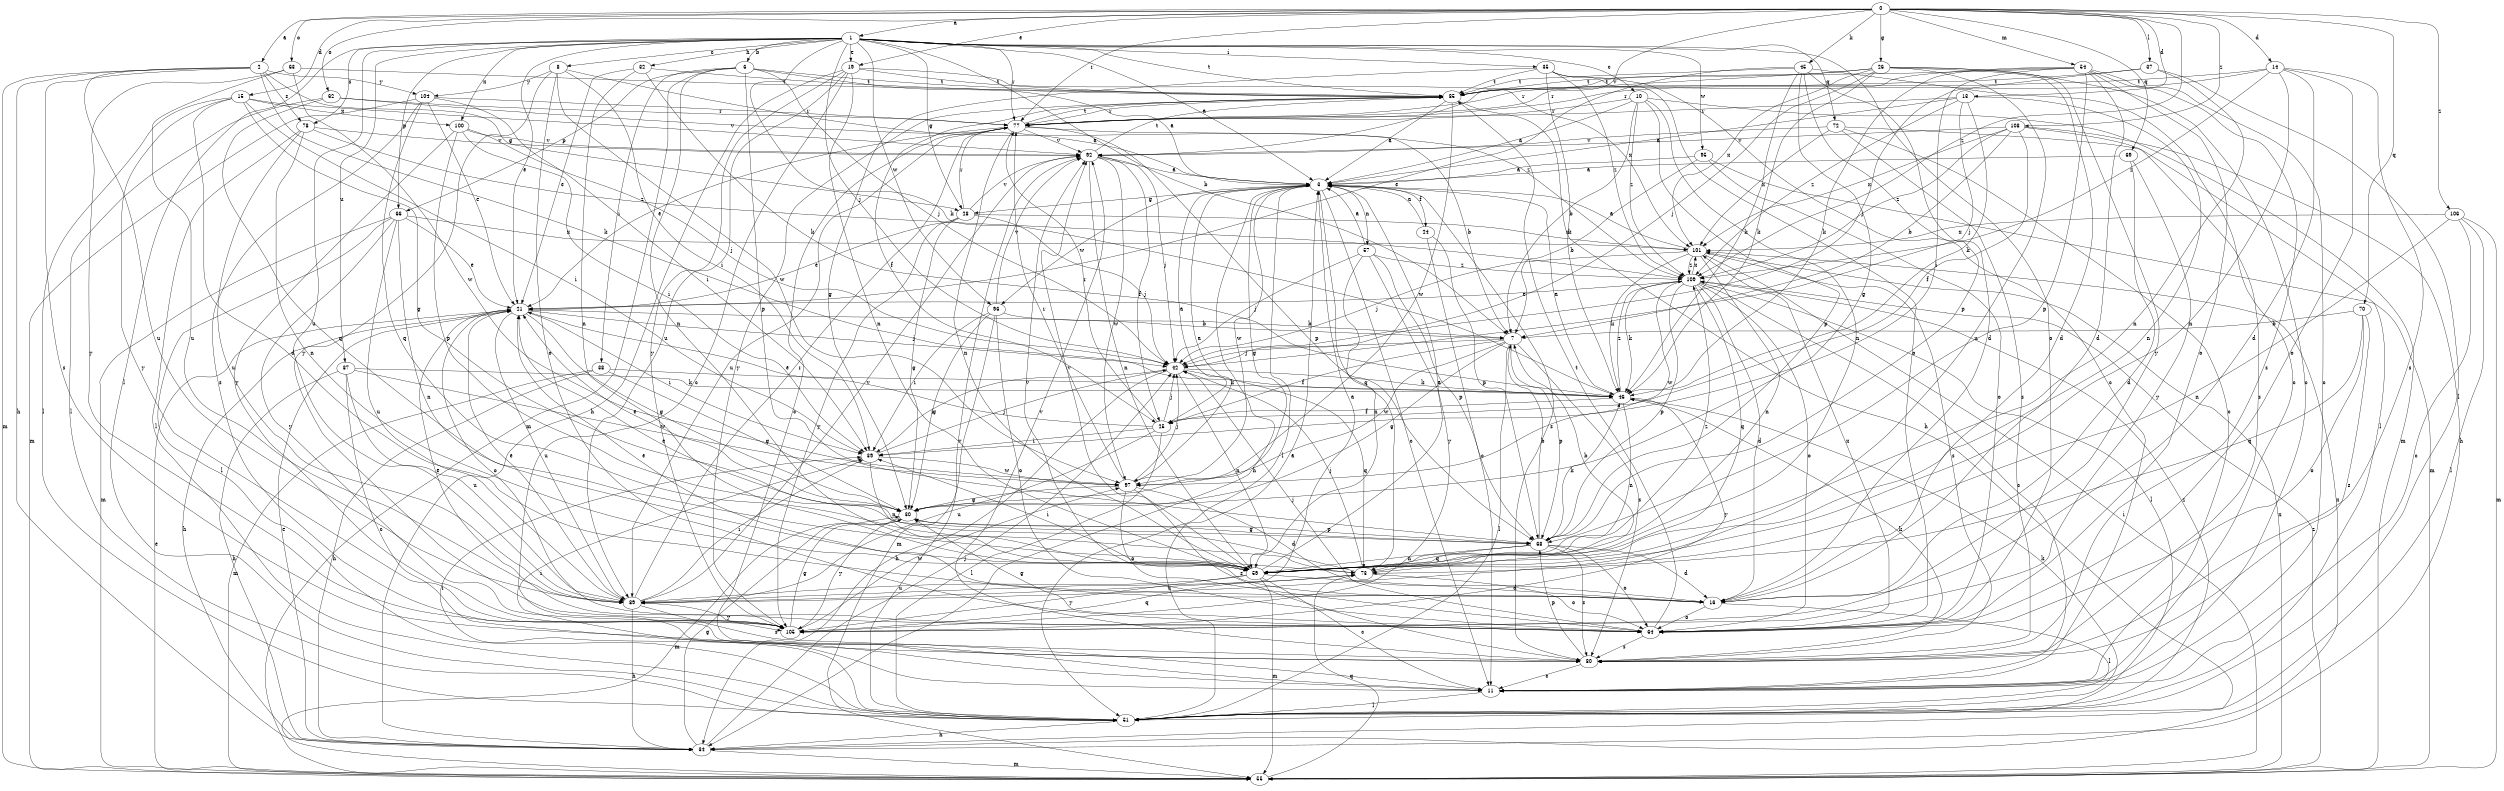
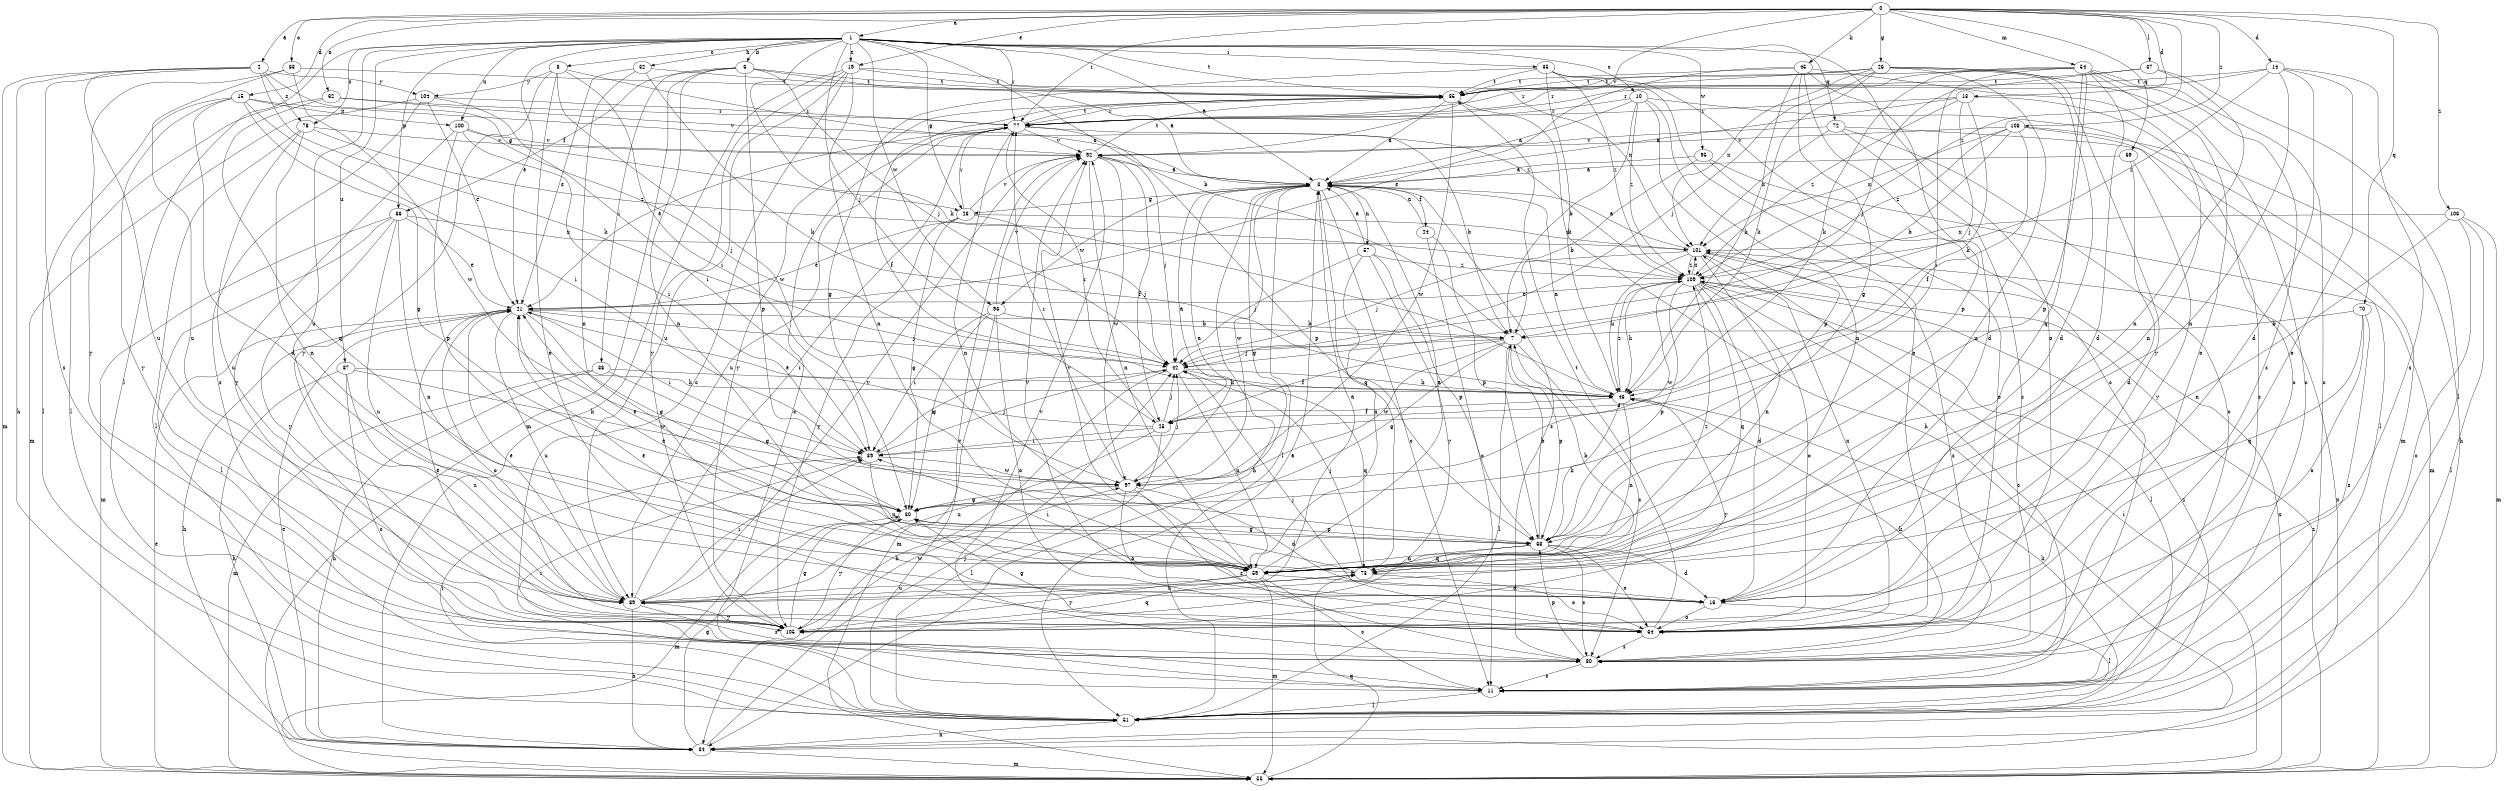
  strict digraph {
    0
    1
    2
    13
    14
    15
    19
    26
    45
    n10 [label=37]
    54
    62
    63
    69
    70
    77
    92
    106
    108
    109
    3
    6
    7
    8
    10
    21
    28
    32
    35
    42
    46
    51
    64
    66
    72
    78
    85
    87
    89
    95
    96
    100
    34
    55
    80
    104
    59
    16
    30
    39
    105
    11
    101
    68
    73
    97
    25
    24
    57
    38
    0 -> 1 [label=a]
    0 -> 2 [label=a]
    0 -> 13 [label=d]
    0 -> 14 [label=d]
    0 -> 15 [label=d]
    0 -> 19 [label=e]
    0 -> 26 [label=g]
    0 -> 45 [label=k]
    0 -> n10 [label=l]
    0 -> 54 [label=m]
    0 -> 62 [label=o]
    0 -> 63 [label=o]
    0 -> 69 [label=q]
    0 -> 70 [label=q]
    0 -> 77 [label=r]
    0 -> 92 [label=v]
    0 -> 106 [label=z]
    0 -> 108 [label=z]
    0 -> 109 [label=z]
    1 -> 19 [label=e]
    1 -> 77 [label=r]
    1 -> 3 [label=a]
    1 -> 6 [label=b]
    1 -> 7 [label=b]
    1 -> 8 [label=c]
    1 -> 10 [label=c]
    1 -> 21 [label=e]
    1 -> 28 [label=g]
    1 -> 32 [label=h]
    1 -> 35 [label=i]
    1 -> 42 [label=j]
    1 -> 46 [label=k]
    1 -> 51 [label=l]
    1 -> 64 [label=o]
    1 -> 66 [label=p]
    1 -> 72 [label=q]
    1 -> 78 [label=s]
    1 -> 85 [label=t]
    1 -> 87 [label=u]
    1 -> 89 [label=u]
    1 -> 95 [label=w]
    1 -> 96 [label=w]
    1 -> 100 [label=x]
    2 -> 28 [label=g]
    2 -> 46 [label=k]
    2 -> 78 [label=s]
    2 -> 89 [label=u]
    2 -> 34 [label=h]
    2 -> 55 [label=m]
    2 -> 80 [label=s]
    2 -> 104 [label=y]
    13 -> 77 [label=r]
    13 -> 109 [label=z]
    13 -> 3 [label=a]
    13 -> 42 [label=j]
    13 -> 46 [label=k]
    13 -> 59 [label=n]
    14 -> 77 [label=r]
    14 -> 109 [label=z]
    14 -> 64 [label=o]
    14 -> 85 [label=t]
    14 -> 80 [label=s]
    14 -> 59 [label=n]
    14 -> 16 [label=d]
    15 -> 92 [label=v]
    15 -> 51 [label=l]
    15 -> 100 [label=x]
    15 -> 16 [label=d]
    15 -> 30 [label=g]
    15 -> 39 [label=i]
    15 -> 105 [label=y]
    19 -> 85 [label=t]
    19 -> 89 [label=u]
    19 -> 34 [label=h]
    19 -> 59 [label=n]
    19 -> 105 [label=y]
    19 -> 11 [label=c]
    19 -> 101 [label=x]
    26 -> 77 [label=r]
    26 -> 42 [label=j]
    26 -> 46 [label=k]
    26 -> 85 [label=t]
    26 -> 89 [label=u]
    26 -> 16 [label=d]
    26 -> 105 [label=y]
    26 -> 11 [label=c]
    26 -> 101 [label=x]
    45 -> 21 [label=e]
    45 -> 46 [label=k]
    45 -> 85 [label=t]
    45 -> 16 [label=d]
    45 -> 30 [label=g]
    45 -> 11 [label=c]
    45 -> 68 [label=p]
    n10 -> 42 [label=j]
    n10 -> 51 [label=l]
    n10 -> 85 [label=t]
    n10 -> 59 [label=n]
    54 -> 77 [label=r]
    54 -> 46 [label=k]
    54 -> 64 [label=o]
    54 -> 85 [label=t]
    54 -> 80 [label=s]
    54 -> 16 [label=d]
    54 -> 39 [label=i]
    54 -> 11 [label=c]
    54 -> 68 [label=p]
    62 -> 77 [label=r]
    62 -> 3 [label=a]
    62 -> 51 [label=l]
    62 -> 73 [label=q]
    63 -> 85 [label=t]
    63 -> 89 [label=u]
    63 -> 105 [label=y]
    63 -> 97 [label=w]
    69 -> 3 [label=a]
    69 -> 16 [label=d]
    69 -> 105 [label=y]
    70 -> 7 [label=b]
    70 -> 64 [label=o]
    70 -> 80 [label=s]
    70 -> 73 [label=q]
    77 -> 92 [label=v]
    77 -> 7 [label=b]
    77 -> 21 [label=e]
    77 -> 85 [label=t]
    77 -> 89 [label=u]
    77 -> 59 [label=n]
    77 -> 11 [label=c]
    77 -> 68 [label=p]
    92 -> 3 [label=a]
    92 -> 42 [label=j]
    92 -> 85 [label=t]
    92 -> 59 [label=n]
    92 -> 97 [label=w]
    92 -> 25 [label=f]
    106 -> 51 [label=l]
    106 -> 55 [label=m]
    106 -> 59 [label=n]
    106 -> 11 [label=c]
    106 -> 101 [label=x]
    108 -> 92 [label=v]
    108 -> 109 [label=z]
    108 -> 7 [label=b]
    108 -> 34 [label=h]
    108 -> 80 [label=s]
    108 -> 101 [label=x]
    108 -> 25 [label=f]
    109 -> 21 [label=e]
    109 -> 46 [label=k]
    109 -> 51 [label=l]
    109 -> 64 [label=o]
    109 -> 16 [label=d]
    109 -> 11 [label=c]
    109 -> 101 [label=x]
    109 -> 68 [label=p]
    109 -> 73 [label=q]
    109 -> 97 [label=w]
    3 -> 28 [label=g]
    3 -> 51 [label=l]
    3 -> 96 [label=w]
    3 -> 34 [label=h]
    3 -> 80 [label=s]
    3 -> 30 [label=g]
    3 -> 11 [label=c]
    3 -> 73 [label=q]
    3 -> 97 [label=w]
    3 -> 24 [label=f]
    3 -> 57 [label=n]
    6 -> 3 [label=a]
    6 -> 42 [label=j]
-   6 -> 66 [label=p]
+   6 -> 66 [label=f]
    6 -> 85 [label=t]
    6 -> 55 [label=m]
    6 -> 59 [label=n]
    6 -> 68 [label=p]
    6 -> 38 [label=i]
    7 -> 42 [label=j]
    7 -> 51 [label=l]
    7 -> 80 [label=s]
    7 -> 30 [label=g]
    7 -> 68 [label=p]
    7 -> 97 [label=w]
    7 -> 25 [label=f]
    8 -> 109 [label=z]
    8 -> 64 [label=o]
    8 -> 104 [label=y]
    8 -> 39 [label=i]
    8 -> 105 [label=y]
    8 -> 97 [label=w]
    10 -> 77 [label=r]
    10 -> 109 [label=z]
    10 -> 3 [label=a]
    10 -> 7 [label=b]
    10 -> 55 [label=m]
    10 -> 59 [label=n]
    10 -> 68 [label=p]
    21 -> 7 [label=b]
    21 -> 42 [label=j]
    21 -> 64 [label=o]
    21 -> 89 [label=u]
    21 -> 34 [label=h]
    21 -> 30 [label=g]
    21 -> 39 [label=i]
    28 -> 77 [label=r]
    28 -> 92 [label=v]
    28 -> 21 [label=e]
    28 -> 42 [label=j]
    28 -> 30 [label=g]
    28 -> 105 [label=y]
    28 -> 101 [label=x]
    32 -> 21 [label=e]
    32 -> 46 [label=k]
    32 -> 85 [label=t]
    32 -> 59 [label=n]
    35 -> 109 [label=z]
    35 -> 46 [label=k]
    35 -> 64 [label=o]
    35 -> 85 [label=t]
    35 -> 30 [label=g]
    35 -> 11 [label=c]
    42 -> 46 [label=k]
    42 -> 34 [label=h]
    42 -> 59 [label=n]
    42 -> 39 [label=i]
    42 -> 73 [label=q]
    46 -> 109 [label=z]
    46 -> 3 [label=a]
    46 -> 59 [label=n]
    46 -> 105 [label=y]
    46 -> 25 [label=f]
    51 -> 92 [label=v]
    51 -> 109 [label=z]
    51 -> 3 [label=a]
    51 -> 46 [label=k]
    51 -> 34 [label=h]
    51 -> 39 [label=i]
    64 -> 21 [label=e]
    64 -> 42 [label=j]
    64 -> 85 [label=t]
    64 -> 80 [label=s]
    64 -> 30 [label=g]
    64 -> 101 [label=x]
    66 -> 21 [label=e]
    66 -> 51 [label=l]
    66 -> 89 [label=u]
    66 -> 55 [label=m]
    66 -> 59 [label=n]
    66 -> 105 [label=y]
    66 -> 101 [label=x]
    72 -> 92 [label=v]
    72 -> 51 [label=l]
    72 -> 80 [label=s]
    72 -> 11 [label=c]
    72 -> 101 [label=x]
    78 -> 92 [label=v]
    78 -> 109 [label=z]
    78 -> 51 [label=l]
    78 -> 89 [label=u]
    78 -> 59 [label=n]
    85 -> 77 [label=r]
    85 -> 3 [label=a]
    85 -> 34 [label=h]
    85 -> 105 [label=y]
    85 -> 97 [label=w]
    85 -> 25 [label=f]
    87 -> 46 [label=k]
    87 -> 89 [label=u]
    87 -> 34 [label=h]
    87 -> 11 [label=c]
    87 -> 97 [label=w]
    89 -> 77 [label=r]
    89 -> 92 [label=v]
    89 -> 3 [label=a]
    89 -> 21 [label=e]
    89 -> 34 [label=h]
    89 -> 80 [label=s]
    89 -> 39 [label=i]
    89 -> 105 [label=y]
    95 -> 3 [label=a]
    95 -> 7 [label=b]
    95 -> 64 [label=o]
    95 -> 55 [label=m]
    96 -> 92 [label=v]
    96 -> 7 [label=b]
    96 -> 64 [label=o]
    96 -> 55 [label=m]
    96 -> 30 [label=g]
    96 -> 39 [label=i]
    100 -> 92 [label=v]
    100 -> 42 [label=j]
    100 -> 39 [label=i]
    100 -> 105 [label=y]
    100 -> 68 [label=p]
    34 -> 21 [label=e]
    34 -> 42 [label=j]
    34 -> 55 [label=m]
    34 -> 30 [label=g]
    34 -> 101 [label=x]
    55 -> 109 [label=z]
    55 -> 21 [label=e]
    55 -> 101 [label=x]
    55 -> 73 [label=q]
    80 -> 92 [label=v]
    80 -> 46 [label=k]
    80 -> 11 [label=c]
    80 -> 68 [label=p]
    104 -> 77 [label=r]
    104 -> 21 [label=e]
    104 -> 55 [label=m]
    104 -> 80 [label=s]
    104 -> 39 [label=i]
-   104 -> 73 [label=q]
+   54 -> 73 [label=q]
    59 -> 92 [label=v]
    59 -> 109 [label=z]
    59 -> 3 [label=a]
    59 -> 89 [label=u]
    59 -> 55 [label=m]
    59 -> 16 [label=d]
    59 -> 39 [label=i]
    59 -> 105 [label=y]
    59 -> 11 [label=c]
    16 -> 92 [label=v]
    16 -> 21 [label=e]
    16 -> 51 [label=l]
    16 -> 64 [label=o]
    30 -> 21 [label=e]
    30 -> 55 [label=m]
    30 -> 105 [label=y]
    30 -> 68 [label=p]
    39 -> 42 [label=j]
    39 -> 59 [label=n]
    39 -> 97 [label=w]
    105 -> 30 [label=g]
    105 -> 73 [label=q]
    105 -> 97 [label=w]
    11 -> 51 [label=l]
    11 -> 39 [label=i]
    101 -> 109 [label=z]
    101 -> 3 [label=a]
    101 -> 42 [label=j]
    101 -> 46 [label=k]
    101 -> 55 [label=i]
    101 -> 80 [label=s]
    101 -> 59 [label=n]
    68 -> 7 [label=b]
    68 -> 46 [label=k]
    68 -> 64 [label=o]
    68 -> 80 [label=s]
    68 -> 59 [label=n]
    68 -> 16 [label=d]
    68 -> 30 [label=g]
    68 -> 73 [label=q]
    73 -> 7 [label=b]
    73 -> 21 [label=e]
    73 -> 42 [label=j]
    73 -> 64 [label=o]
    73 -> 89 [label=u]
    97 -> 77 [label=r]
    97 -> 3 [label=a]
    97 -> 42 [label=j]
    97 -> 64 [label=o]
    97 -> 80 [label=s]
    97 -> 16 [label=d]
    97 -> 30 [label=g]
    25 -> 77 [label=r]
    25 -> 3 [label=a]
    25 -> 21 [label=e]
    25 -> 42 [label=j]
    25 -> 51 [label=l]
    25 -> 89 [label=u]
    25 -> 39 [label=i]
    24 -> 3 [label=a]
    24 -> 11 [label=c]
    24 -> 68 [label=p]
    57 -> 109 [label=z]
    57 -> 3 [label=a]
    57 -> 42 [label=j]
    57 -> 59 [label=n]
    57 -> 105 [label=y]
    57 -> 68 [label=p]
    38 -> 46 [label=k]
    38 -> 34 [label=h]
    38 -> 55 [label=m]
    38 -> 30 [label=g]
  }
